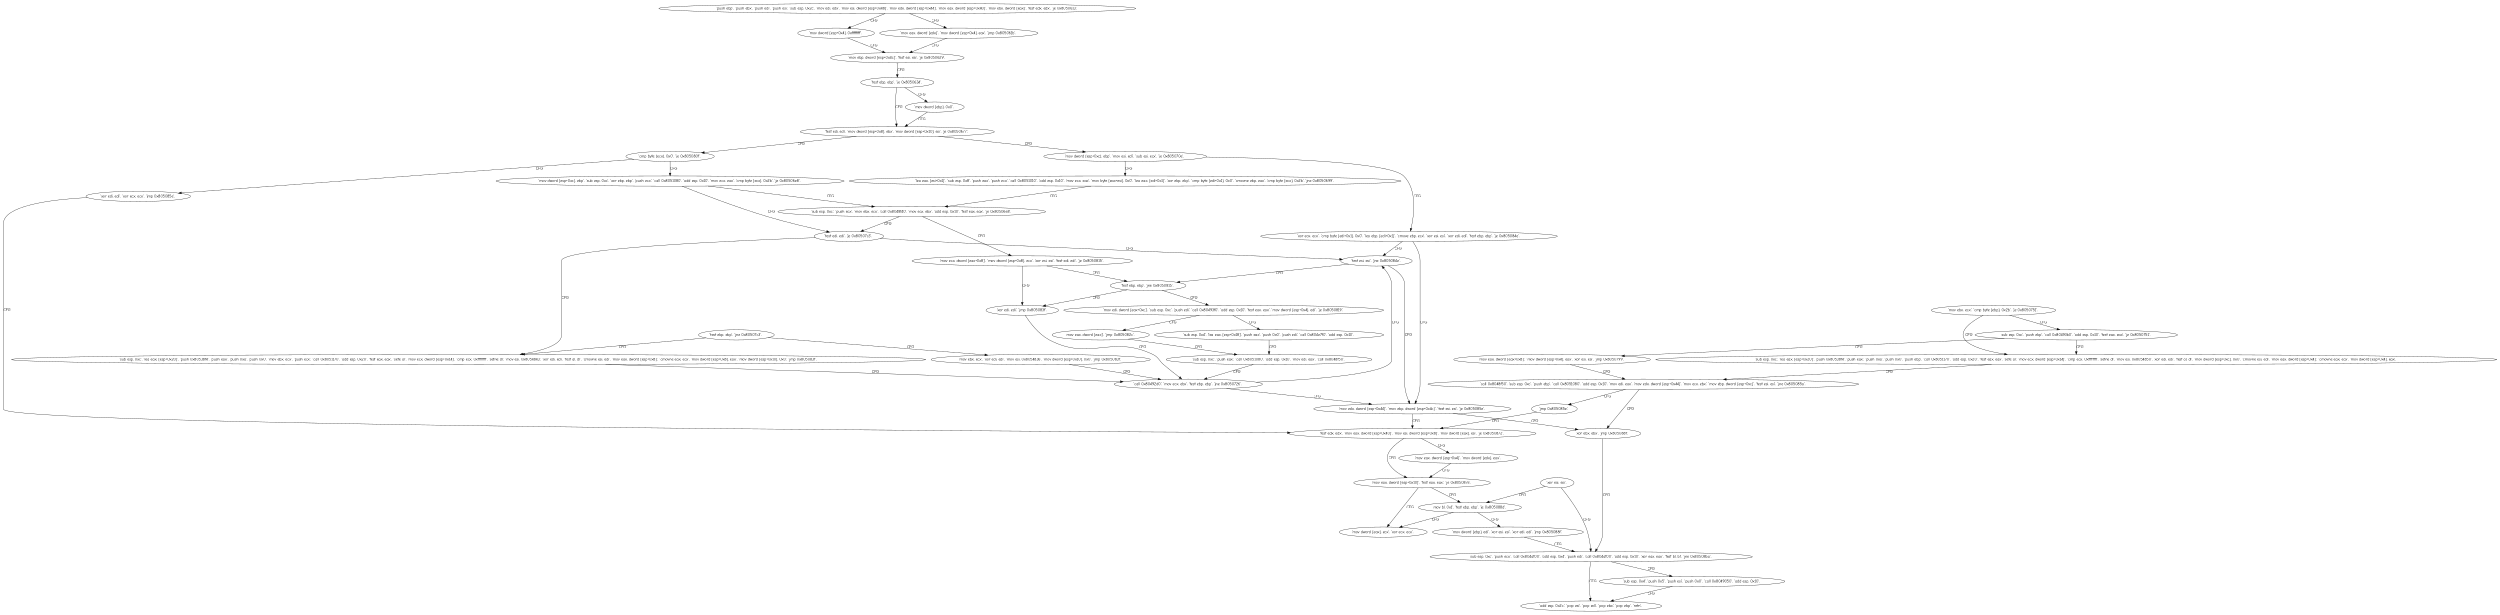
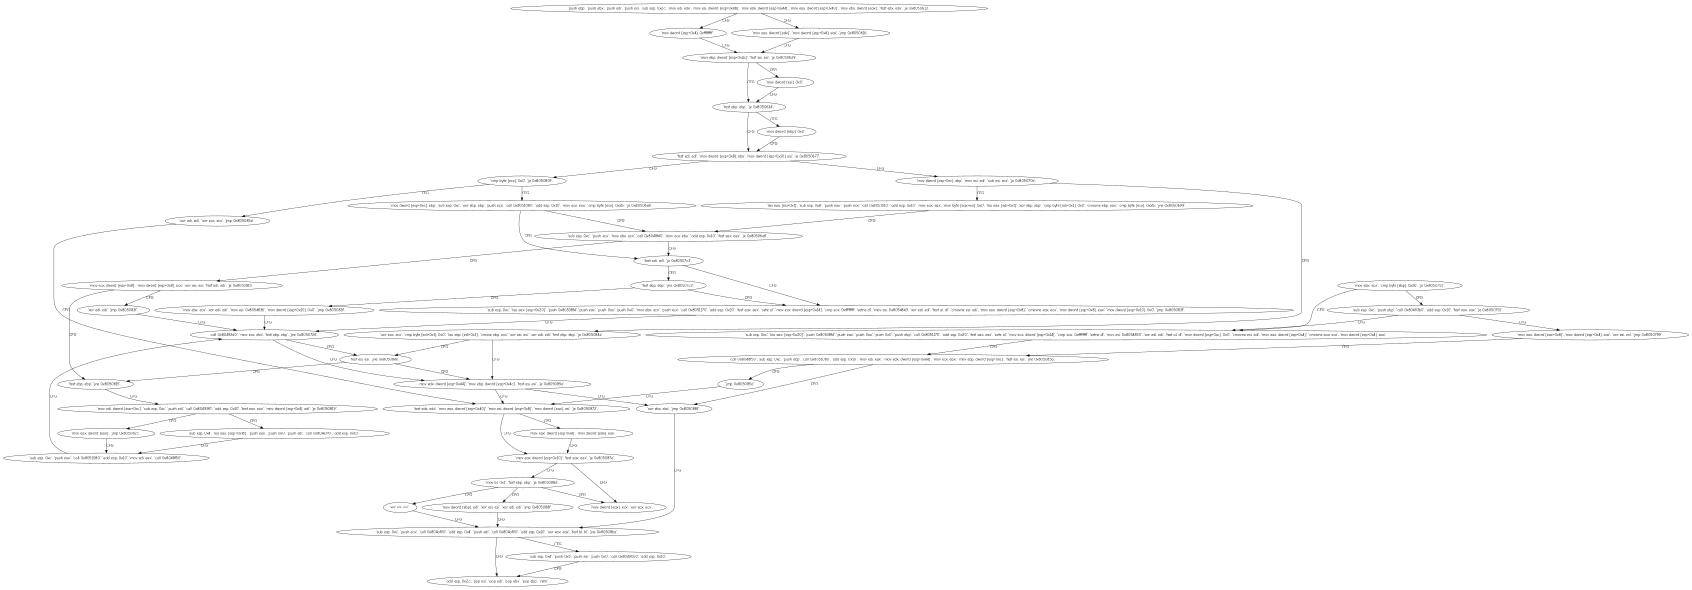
  digraph {
    fontname="Comic Neue"
    node [fontname="Comic Neue"]
    edge [fontname="Comic Neue"]
    n1 [label="'push ebp', 'push ebx', 'push edi', 'push esi', 'sub esp, 0x2c', 'mov edi, edx', 'mov esi, dword [esp+0x48]', 'mov edx, dword [esp+0x44]', 'mov eax, dword [esp+0x40]', 'mov ebx, dword [eax]', 'test edx, edx', 'je 0x8050613', "]
    n2 [label="'mov dword [esp+0x4], 0xffffffff', "]
    n3 [label="'mov eax, dword [edx]', 'mov dword [esp+0x4], eax', 'jmp 0x805061b', "]
    n4 [label="'mov ebp, dword [esp+0x4c]', 'test esi, esi', 'je 0x8050629', "]
    n5 [label="'test ebp, ebp', 'je 0x8050634', "]
+   n6 [label="'mov dword [esi], 0x0', "]
    n7 [label="'test edi, edi', 'mov dword [esp+0x8], ebx', 'mov dword [esp+0x10], esi', 'je 0x8050677', "]
    n8 [label="'mov dword [ebp], 0x0', "]
    n9 [label="'cmp byte [ecx], 0x0', 'je 0x805080f', "]
    n10 [label="'mov dword [esp+0xc], ebp', 'mov esi, edi', 'sub esi, ecx', 'je 0x805070e', "]
    n11 [label="'xor edi, edi', 'xor ecx, ecx', 'jmp 0x805085e', "]
    n12 [label="'mov dword [esp+0xc], ebp', 'sub esp, 0xc', 'xor ebp, ebp', 'push ecx', 'call 0x8051080', 'add esp, 0x10', 'mov ecx, eax', 'cmp byte [ecx], 0x2b', 'je 0x80506e8', "]
    n13 [label="'xor ecx, ecx', 'cmp byte [edi+0x1], 0x0', 'lea ebp, [edi+0x1]', 'cmove ebp, ecx', 'xor esi, esi', 'xor edi, edi', 'test ebp, ebp', 'je 0x805084e', "]
    n14 [label="'lea eax, [esi+0x1]', 'sub esp, 0x8', 'push eax', 'push ecx', 'call 0x8051010', 'add esp, 0x10', 'mov ecx, eax', 'mov byte [eax+esi], 0x0', 'lea eax, [edi+0x1]', 'xor ebp, ebp', 'cmp byte [edi+0x1], 0x0', 'cmovne ebp, eax', 'cmp byte [ecx], 0x2b', 'jne 0x8050699', "]
    n15 [label="'test edx, edx', 'mov eax, dword [esp+0x40]', 'mov esi, dword [esp+0x8]', 'mov dword [eax], esi', 'je 0x8050872', "]
    n16 [label="'test edi, edi', 'je 0x80507c3', "]
    n17 [label="'sub esp, 0xc', 'push ecx', 'mov ebx, ecx', 'call 0x8048f40', 'mov ecx, ebx', 'add esp, 0x10', 'test eax, eax', 'je 0x80506e8', "]
    n18 [label="'mov edx, dword [esp+0x44]', 'mov ebp, dword [esp+0x4c]', 'test esi, esi', 'je 0x805085e', "]
    n19 [label="'test esi, esi', 'jne 0x805084e', "]
    n20 [label="'mov eax, dword [esp+0x10]', 'test eax, eax', 'je 0x805087e', "]
    n21 [label="'mov eax, dword [esp+0x4]', 'mov dword [edx], eax', "]
    n22 [label="'sub esp, 0xc', 'lea eax, [esp+0x20]', 'push 0x80538f4', 'push eax', 'push 0xa', 'push 0x0', 'mov ebx, ecx', 'push ecx', 'call 0x8051170', 'add esp, 0x20', 'test eax, eax', 'sete al', 'mov ecx, dword [esp+0x14]', 'cmp ecx, 0xffffffff', 'setne dl', 'mov esi, 0x8054843', 'xor edi, edi', 'test al, dl', 'cmovne esi, edi', 'mov eax, dword [esp+0x8]', 'cmovne eax, ecx', 'mov dword [esp+0x8], eax', 'mov dword [esp+0x10], 0x0', 'jmp 0x805083f', "]
    n23 [label="'test ebp, ebp', 'jne 0x80507c3', "]
    n24 [label="'mov ecx, dword [eax+0x8]', 'mov dword [esp+0x8], ecx', 'xor esi, esi', 'test edi, edi', 'je 0x8050815', "]
    n25 [label="'xor ebx, ebx', 'jmp 0x805088f', "]
    n26 [label="'test ebp, ebp', 'jne 0x8050815', "]
    n27 [label="'mov bl, 0x1', 'test ebp, ebp', 'je 0x805088d', "]
    n28 [label="'mov dword [eax], ecx', 'xor ecx, ecx', "]
    n29 [label="'call 0x80492d0', 'mov ecx, ebx', 'test ebp, ebp', 'jne 0x8050726', "]
    n30 [label="'mov ebx, ecx', 'xor edi, edi', 'mov esi, 0x8054836', 'mov dword [esp+0x10], 0x0', 'jmp 0x805083f', "]
    n31 [label="'xor edi, edi', 'jmp 0x805083f', "]
    n32 [label="'sub esp, 0xc', 'push ecx', 'call 0x804af00', 'add esp, 0x4', 'push edi', 'call 0x804af00', 'add esp, 0x10', 'xor eax, eax', 'test bl, bl', 'jne 0x80508ba', "]
    n33 [label="'mov ebx, ecx', 'cmp byte [ebp], 0x2b', 'je 0x8050751', "]
    n34 [label="'sub esp, 0xc', 'lea eax, [esp+0x20]', 'push 0x80538f4', 'push eax', 'push 0xa', 'push 0x0', 'push ebp', 'call 0x8051170', 'add esp, 0x20', 'test eax, eax', 'sete al', 'mov ecx, dword [esp+0x14]', 'cmp ecx, 0xffffffff', 'setne dl', 'mov esi, 0x8054850', 'xor edi, edi', 'test al, dl', 'mov dword [esp+0xc], 0x0', 'cmovne esi, edi', 'mov eax, dword [esp+0x4]', 'cmovne eax, ecx', 'mov dword [esp+0x4], eax', "]
    n35 [label="'sub esp, 0xc', 'push ebp', 'call 0x80493b0', 'add esp, 0x10', 'test eax, eax', 'je 0x8050751', "]
    n36 [label="'xor esi, esi', "]
    n37 [label="'mov dword [ebp], edi', 'xor esi, esi', 'xor edi, edi', 'jmp 0x805088f', "]
    n38 [label="'mov edi, dword [eax+0xc]', 'sub esp, 0xc', 'push edi', 'call 0x80493f0', 'add esp, 0x10', 'test eax, eax', 'mov dword [esp+0x4], edi', 'je 0x8050819', "]
    n39 [label="'add esp, 0x2c', 'pop esi', 'pop edi', 'pop ebx', 'pop ebp', 'retn', "]
    n40 [label="'sub esp, 0x4', 'push 0x5', 'push esi', 'push 0x0', 'call 0x8049050', 'add esp, 0x10', "]
    n41 [label="'call 0x8048f50', 'sub esp, 0xc', 'push ebp', 'call 0x8051080', 'add esp, 0x10', 'mov edi, eax', 'mov edx, dword [esp+0x44]', 'mov ecx, ebx', 'mov ebp, dword [esp+0xc]', 'test esi, esi', 'jne 0x805085a', "]
    n42 [label="'mov eax, dword [eax+0x8]', 'mov dword [esp+0x4], eax', 'xor esi, esi', 'jmp 0x8050799', "]
    n43 [label="'sub esp, 0x4', 'lea eax, [esp+0x18]', 'push eax', 'push 0x0', 'push edi', 'call 0x804e7f0', 'add esp, 0x10', "]
    n44 [label="'mov eax, dword [eax]', 'jmp 0x805082c', "]
    n45 [label="'jmp 0x805085e', "]
    n46 [label="'sub esp, 0xc', 'push eax', 'call 0x8051080', 'add esp, 0x10', 'mov edi, eax', 'call 0x8048f50', "]
    n1 -> n2 [label=CFG]
    n1 -> n3 [label=CFG]
    n2 -> n4 [label=CFG]
    n3 -> n4 [label=CFG]
    n4 -> n5 [label=CFG]
+   n4 -> n6 [label=CFG]
    n5 -> n7 [label=CFG]
    n5 -> n8 [label=CFG]
+   n6 -> n5 [label=CFG]
    n7 -> n9 [label=CFG]
    n7 -> n10 [label=CFG]
    n8 -> n7 [label=CFG]
    n9 -> n11 [label=CFG]
    n9 -> n12 [label=CFG]
    n10 -> n13 [label=CFG]
    n10 -> n14 [label=CFG]
    n11 -> n15 [label=CFG]
    n12 -> n16 [label=CFG]
    n12 -> n17 [label=CFG]
    n13 -> n18 [label=CFG]
    n13 -> n19 [label=CFG]
    n14 -> n17 [label=CFG]
    n15 -> n20 [label=CFG]
    n15 -> n21 [label=CFG]
    n16 -> n22 [label=CFG]
-   n16 -> n19 [label=CFG]
+   n16 -> n23 [label=CFG]
    n17 -> n16 [label=CFG]
    n17 -> n24 [label=CFG]
    n18 -> n15 [label=CFG]
    n18 -> n25 [label=CFG]
    n19 -> n18 [label=CFG]
    n19 -> n26 [label=CFG]
    n20 -> n27 [label=CFG]
    n20 -> n28 [label=CFG]
    n21 -> n20 [label=CFG]
    n22 -> n29 [label=CFG]
    n23 -> n22 [label=CFG]
    n23 -> n30 [label=CFG]
    n24 -> n26 [label=CFG]
    n24 -> n31 [label=CFG]
    n25 -> n32 [label=CFG]
-   n26 -> n31 [label=CFG]
    n26 -> n38 [label=CFG]
    n27 -> n28 [label=CFG]
-   n36 -> n27 [label=CFG]
+   n27 -> n36 [label=CFG]
    n27 -> n37 [label=CFG]
    n29 -> n18 [label=CFG]
    n29 -> n19 [label=CFG]
    n30 -> n29 [label=CFG]
    n31 -> n29 [label=CFG]
    n32 -> n39 [label=CFG]
    n32 -> n40 [label=CFG]
    n33 -> n34 [label=CFG]
    n33 -> n35 [label=CFG]
    n34 -> n41 [label=CFG]
    n35 -> n34 [label=CFG]
    n35 -> n42 [label=CFG]
    n36 -> n32 [label=CFG]
    n37 -> n32 [label=CFG]
    n38 -> n43 [label=CFG]
    n38 -> n44 [label=CFG]
    n40 -> n39 [label=CFG]
    n41 -> n25 [label=CFG]
    n41 -> n45 [label=CFG]
    n42 -> n41 [label=CFG]
    n43 -> n46 [label=CFG]
    n44 -> n46 [label=CFG]
    n45 -> n15 [label=CFG]
    n46 -> n29 [label=CFG]
  }
